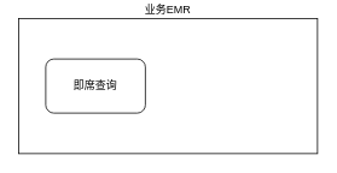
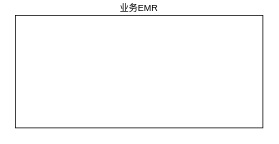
  <mxCell id="0" />
  <mxCell id="1" parent="0" />
  <mxCell id="2" value="业务EMR" style="rounded=0;whiteSpace=wrap;html=1;labelPosition=center;verticalLabelPosition=top;align=center;verticalAlign=bottom;" vertex="1" parent="1"><mxGeometry x="20" y="20" width="330" height="150" as="geometry" /></mxCell>
- <mxCell id="3" value="即席查询" style="rounded=1;whiteSpace=wrap;html=1;" vertex="1" parent="1"><mxGeometry x="50" y="65" width="110" height="60" as="geometry" /></mxCell>
